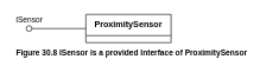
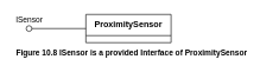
  <mxCell id="0" />
  <mxCell id="1" parent="0" />
  <mxCell id="2" value="&lt;b&gt;ProximitySensor&lt;/b&gt;" style="swimlane;fontStyle=0;align=center;verticalAlign=top;childLayout=stackLayout;horizontal=1;startSize=30;horizontalStack=0;resizeParent=1;resizeParentMax=0;resizeLast=0;collapsible=0;marginBottom=0;html=1;whiteSpace=wrap;" vertex="1" parent="1"><mxGeometry x="120" width="120" height="40" as="geometry" y="20" /></mxCell>
  <mxCell id="3" value="ISensor" style="html=1;verticalAlign=bottom;labelBackgroundColor=none;startArrow=oval;startFill=0;startSize=8;endArrow=none;rounded=0;" edge="1" parent="1"><mxGeometry x="-1" y="3" relative="1" as="geometry"><mxPoint x="40" y="40" as="sourcePoint" /><mxPoint x="120" y="40" as="targetPoint" /></mxGeometry></mxCell>
- <mxCell id="4" value="&lt;b&gt;Figure 30.8 ISensor is a provided Interface of ProximitySensor&lt;/b&gt;" style="text;html=1;align=left;verticalAlign=middle;resizable=0;points=[];autosize=1;strokeColor=none;fillColor=none;fontSize=11;fontFamily=Helvetica;fontColor=default;" vertex="1" parent="1"><mxGeometry y="60" width="350" height="30" as="geometry" x="20" /></mxCell>
+ <mxCell id="4" value="&lt;b&gt;Figure 10.8 ISensor is a provided Interface of ProximitySensor&lt;/b&gt;" style="text;html=1;align=left;verticalAlign=middle;resizable=0;points=[];autosize=1;strokeColor=none;fillColor=none;fontSize=11;fontFamily=Helvetica;fontColor=default;" vertex="1" parent="1"><mxGeometry y="60" width="350" height="30" as="geometry" x="20" /></mxCell>
